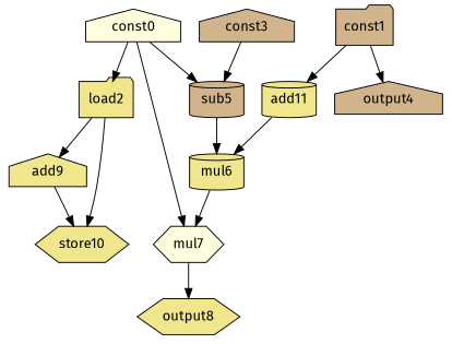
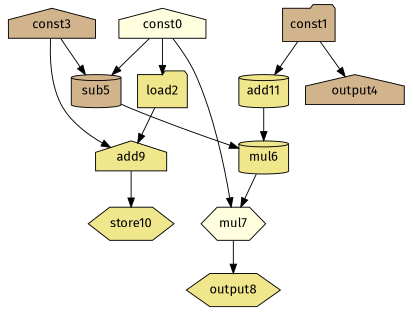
  digraph {
    fontname="Fira Sans"
    node [fillcolor=khaki fontname="Fira Sans" opcode=const shape=house style=filled]
    edge [fontname="Fira Sans" operand=0]
    const0 [fillcolor=lightyellow]
    load2 [opcode=load shape=folder]
    sub5 [fillcolor=tan opcode=sub shape=cylinder]
    mul7 [fillcolor=lightyellow opcode=mul shape=hexagon]
    add9 [opcode=add]
    store10 [opcode=store shape=hexagon]
    mul6 [opcode=mul shape=cylinder]
    output8 [opcode=output shape=hexagon]
    const1 [fillcolor=tan shape=folder]
    output4 [fillcolor=tan opcode=output]
    add11 [opcode=add shape=cylinder]
    const3 [fillcolor=tan]
    const0 -> load2
    const0 -> sub5
    const0 -> mul7
    load2 -> add9
-   load2 -> store10 [operand=1]
    sub5 -> mul6 [operand=1]
    mul7 -> output8
    add9 -> store10
    mul6 -> mul7 [operand=1]
    const1 -> output4
    const1 -> add11
    add11 -> mul6
    const3 -> sub5 [operand=1]
+   const3 -> add9 [operand=1]
  }
